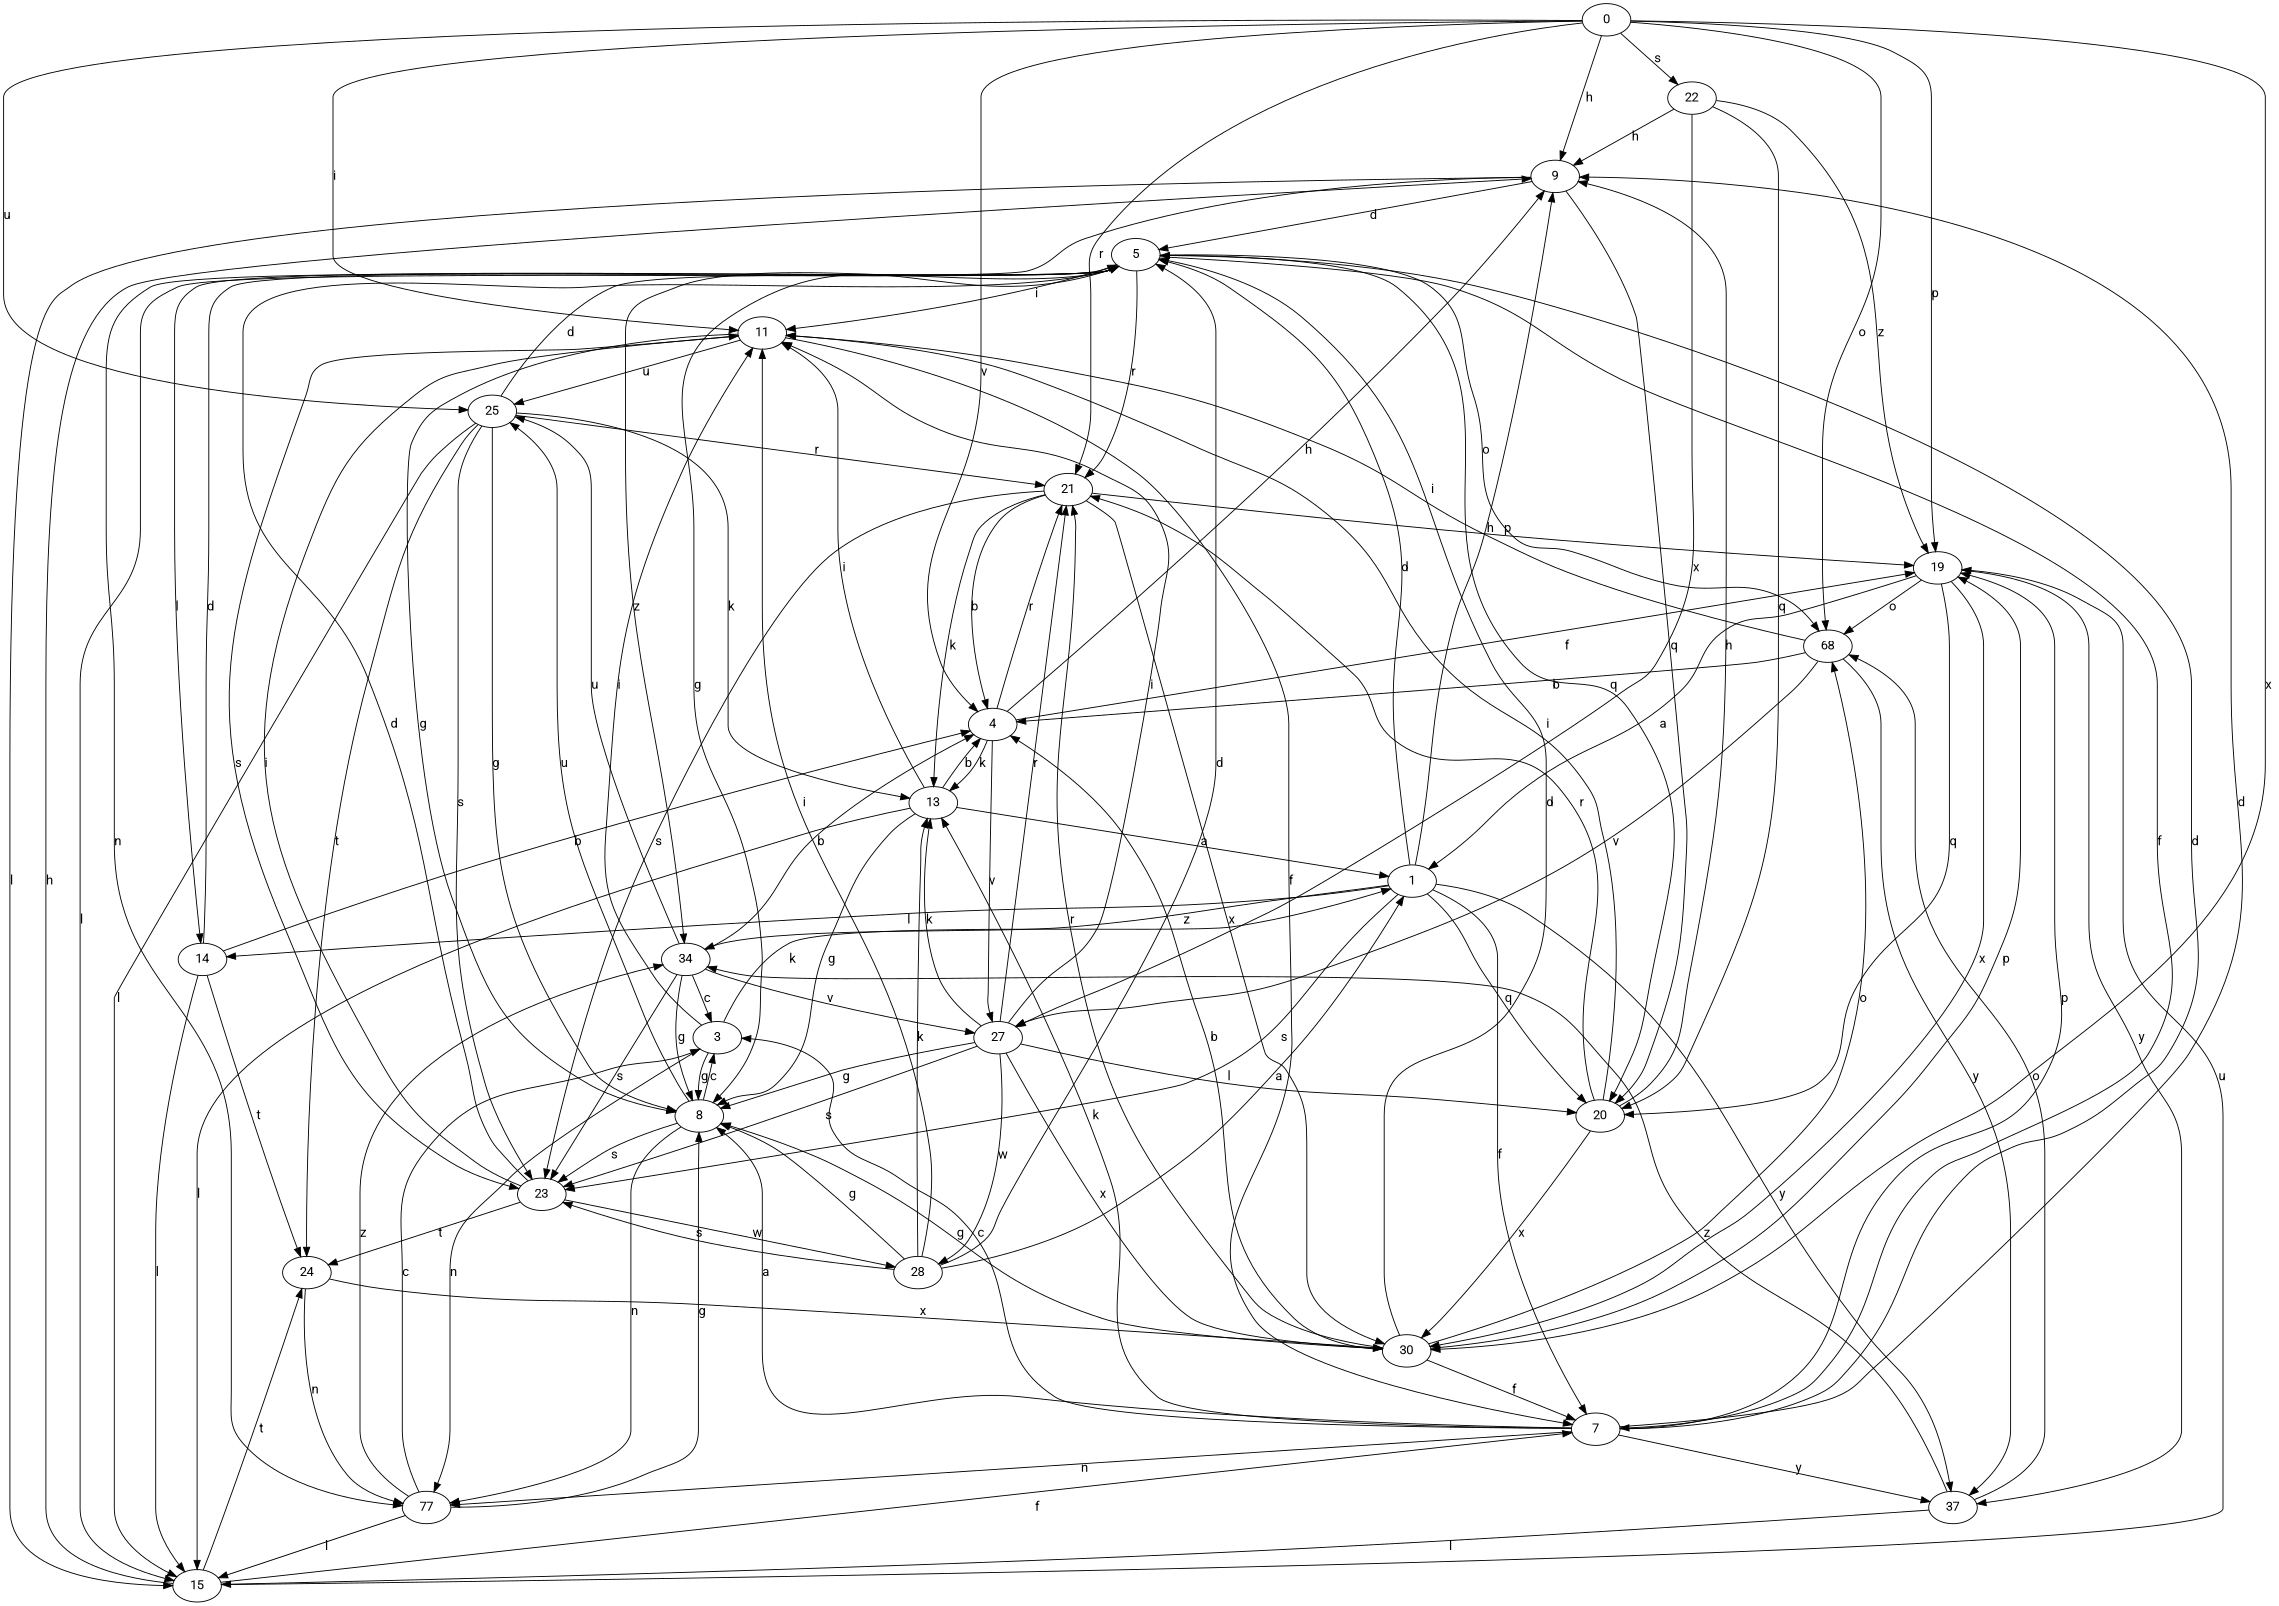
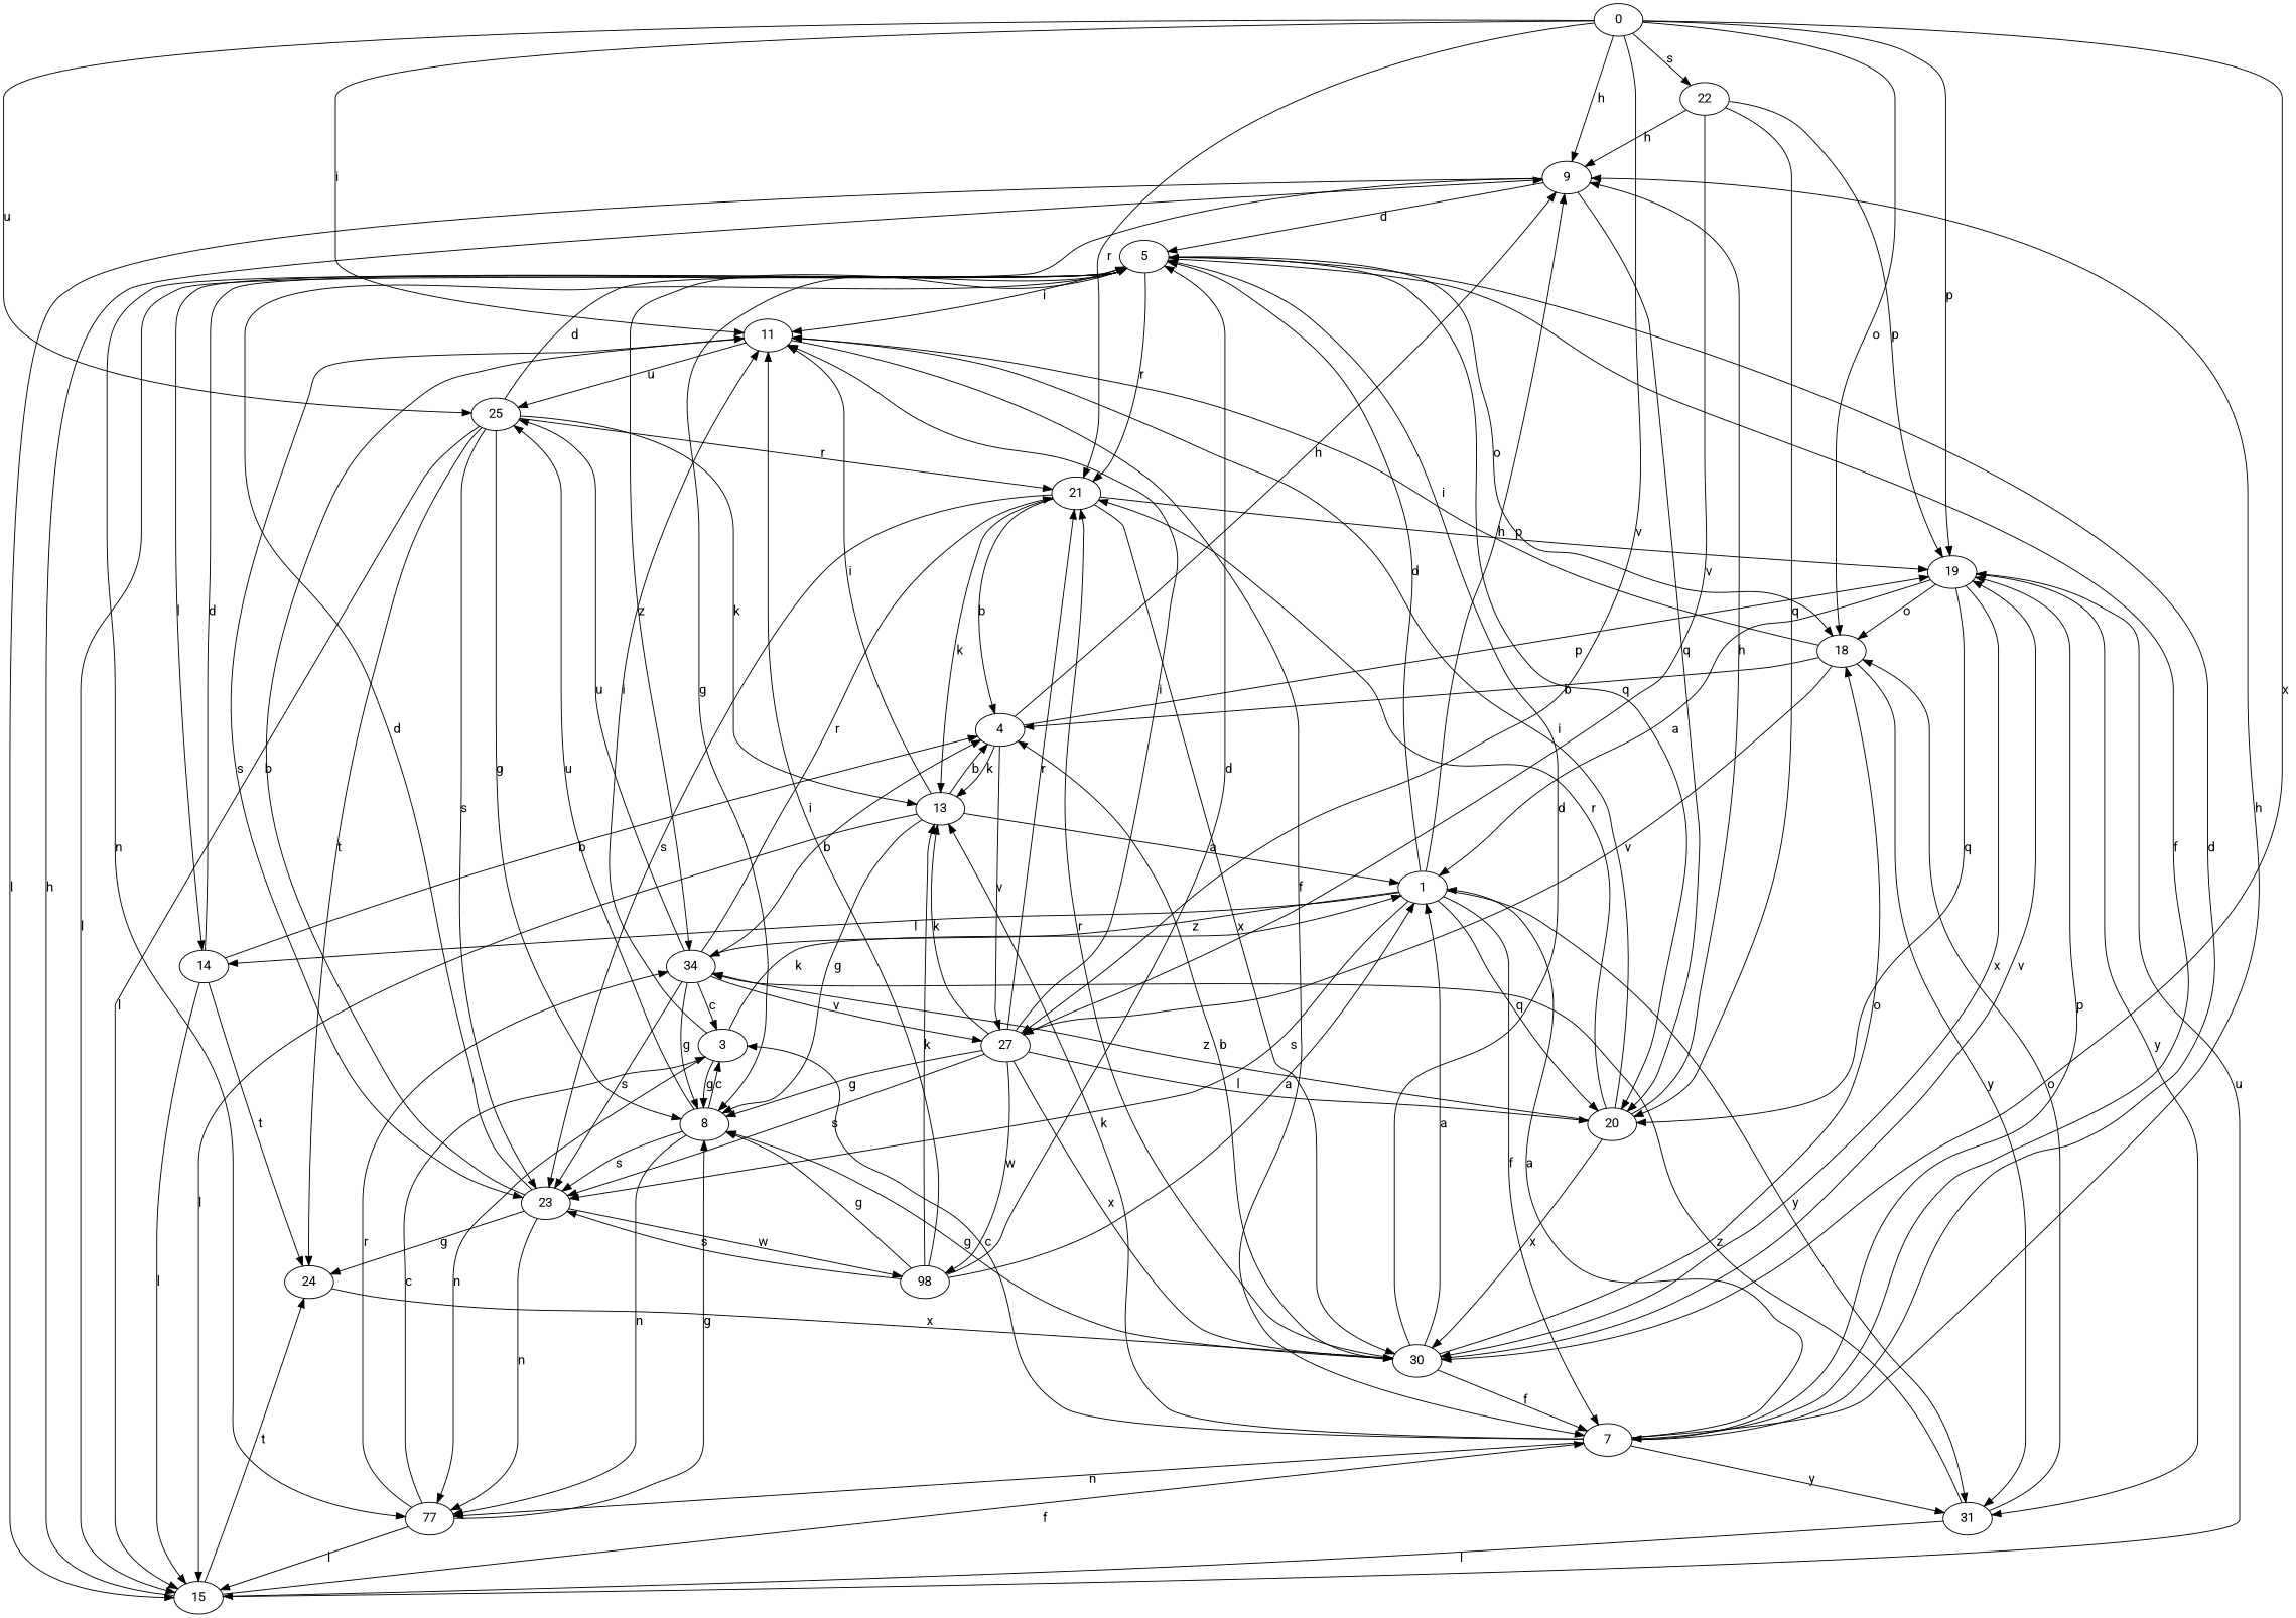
  strict digraph {
    fontname=Roboto
    node [fontname=Roboto]
    edge [fontname=Roboto]
    0
    9
    11
-   18 [label=68]
+   18
    19
    21
    22
    25
    27
    30
    5
    20
    n13 [label=77]
    15
    7
    23
    8
-   31 [label=37]
+   31
    n19 [label=4]
    1
    13
    24
-   28
+   28 [label=98]
    14
    34
    3
    0 -> 9 [label=h]
    0 -> 11 [label=i]
    0 -> 18 [label=o]
    0 -> 19 [label=p]
    0 -> 21 [label=r]
    0 -> 22 [label=s]
    0 -> 25 [label=u]
-   0 -> n19 [label=v]
+   0 -> 27 [label=v]
    0 -> 30 [label=x]
    9 -> 5 [label=d]
    9 -> 20 [label=q]
    9 -> n13 [label=n]
    9 -> 15 [label=l]
    11 -> 25 [label=u]
    11 -> 7 [label=f]
    11 -> 23 [label=s]
-   11 -> 8 [label=g]
    18 -> 11 [label=i]
    18 -> 27 [label=v]
    18 -> 31 [label=y]
    18 -> n19 [label=b]
    19 -> 18 [label=o]
    19 -> 30 [label=x]
    19 -> 20 [label=q]
    19 -> 31 [label=y]
    19 -> 1 [label=a]
    21 -> 19 [label=p]
    21 -> 30 [label=x]
    21 -> 23 [label=s]
    21 -> n19 [label=b]
    21 -> 13 [label=k]
    22 -> 9 [label=h]
-   22 -> 19 [label=z]
-   22 -> 27 [label=x]
+   22 -> 19 [label=p]
+   22 -> 27 [label=v]
    22 -> 20 [label=q]
    25 -> 21 [label=r]
    25 -> 5 [label=d]
    25 -> 15 [label=l]
    25 -> 23 [label=s]
    25 -> 8 [label=g]
    25 -> 13 [label=k]
    25 -> 24 [label=t]
    27 -> 11 [label=i]
    27 -> 21 [label=r]
    27 -> 30 [label=x]
    27 -> 20 [label=l]
    27 -> 23 [label=s]
    27 -> 8 [label=g]
    27 -> 13 [label=k]
    27 -> 28 [label=w]
    30 -> 18 [label=o]
-   30 -> 19 [label=p]
+   30 -> 19 [label=v]
    30 -> 21 [label=r]
    30 -> 5 [label=d]
    30 -> 7 [label=f]
    30 -> 8 [label=g]
    30 -> n19 [label=b]
+   30 -> 1 [label=a]
    5 -> 11 [label=i]
    5 -> 18 [label=o]
    5 -> 21 [label=r]
    5 -> 20 [label=q]
    5 -> 15 [label=l]
    5 -> 7 [label=f]
    5 -> 8 [label=g]
    5 -> 14 [label=l]
    5 -> 34 [label=z]
    20 -> 9 [label=h]
    20 -> 11 [label=i]
    20 -> 21 [label=r]
    20 -> 30 [label=x]
+   20 -> 34 [label=z]
    n13 -> 15 [label=l]
    n13 -> 8 [label=g]
-   n13 -> 34 [label=z]
+   n13 -> 34 [label=r]
    n13 -> 3 [label=c]
    15 -> 9 [label=h]
    15 -> 19 [label=u]
    15 -> 7 [label=f]
    15 -> 24 [label=t]
-   7 -> 9 [label=d]
+   7 -> 9 [label=h]
    7 -> 19 [label=p]
    7 -> 5 [label=d]
    7 -> n13 [label=n]
    7 -> 31 [label=y]
-   7 -> 8 [label=a]
+   7 -> 1 [label=a]
    7 -> 13 [label=k]
    7 -> 3 [label=c]
-   23 -> 11 [label=i]
+   23 -> 11 [label=b]
    23 -> 5 [label=d]
-   24 -> n13 [label=n]
-   23 -> 24 [label=t]
+   23 -> n13 [label=n]
+   23 -> 24 [label=g]
    23 -> 28 [label=w]
    8 -> 25 [label=u]
    8 -> n13 [label=n]
    8 -> 23 [label=s]
    8 -> 3 [label=c]
    31 -> 18 [label=o]
    31 -> 15 [label=l]
    31 -> 34 [label=z]
    n19 -> 9 [label=h]
-   n19 -> 19 [label=f]
-   n19 -> 21 [label=r]
+   n19 -> 19 [label=p]
+   34 -> 21 [label=r]
    n19 -> 27 [label=v]
    n19 -> 13 [label=k]
    1 -> 9 [label=h]
    1 -> 5 [label=d]
    1 -> 20 [label=q]
    1 -> 7 [label=f]
    1 -> 23 [label=s]
    1 -> 31 [label=y]
    1 -> 14 [label=l]
    1 -> 34 [label=z]
    13 -> 11 [label=i]
    13 -> 15 [label=l]
    13 -> 8 [label=g]
    13 -> n19 [label=b]
    13 -> 1 [label=a]
    24 -> 30 [label=x]
    28 -> 11 [label=i]
    28 -> 5 [label=d]
    28 -> 23 [label=s]
    28 -> 8 [label=g]
    28 -> 1 [label=a]
    28 -> 13 [label=k]
    14 -> 5 [label=d]
    14 -> 15 [label=l]
    14 -> n19 [label=b]
    14 -> 24 [label=t]
    34 -> 25 [label=u]
    34 -> 27 [label=v]
    34 -> 23 [label=s]
    34 -> 8 [label=g]
    34 -> n19 [label=b]
    34 -> 3 [label=c]
    3 -> 11 [label=i]
    3 -> n13 [label=n]
    3 -> 8 [label=g]
    3 -> 1 [label=k]
  }
